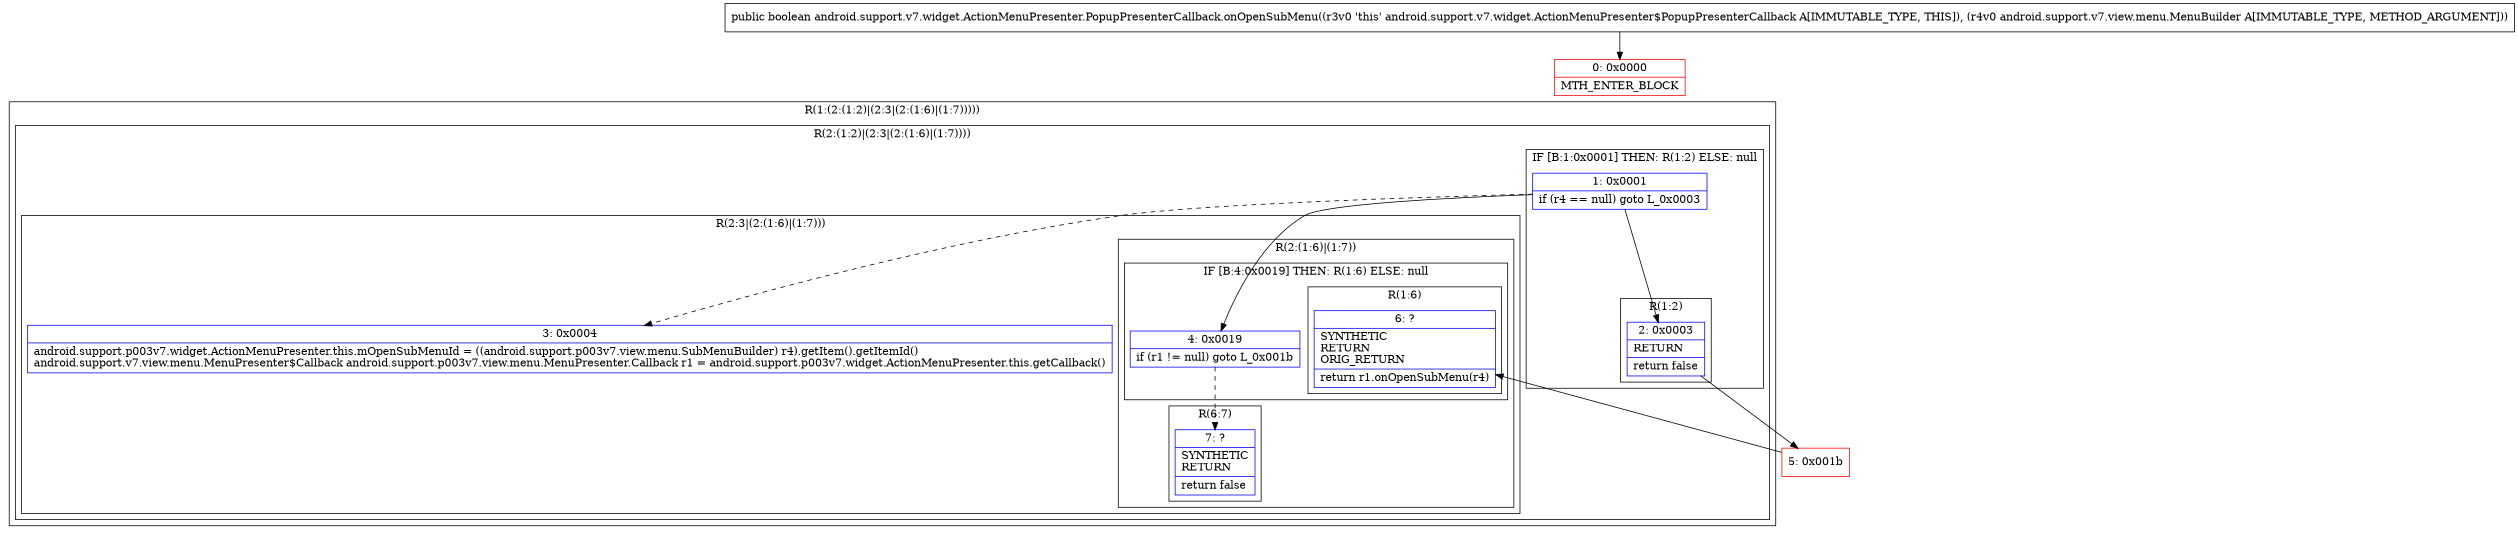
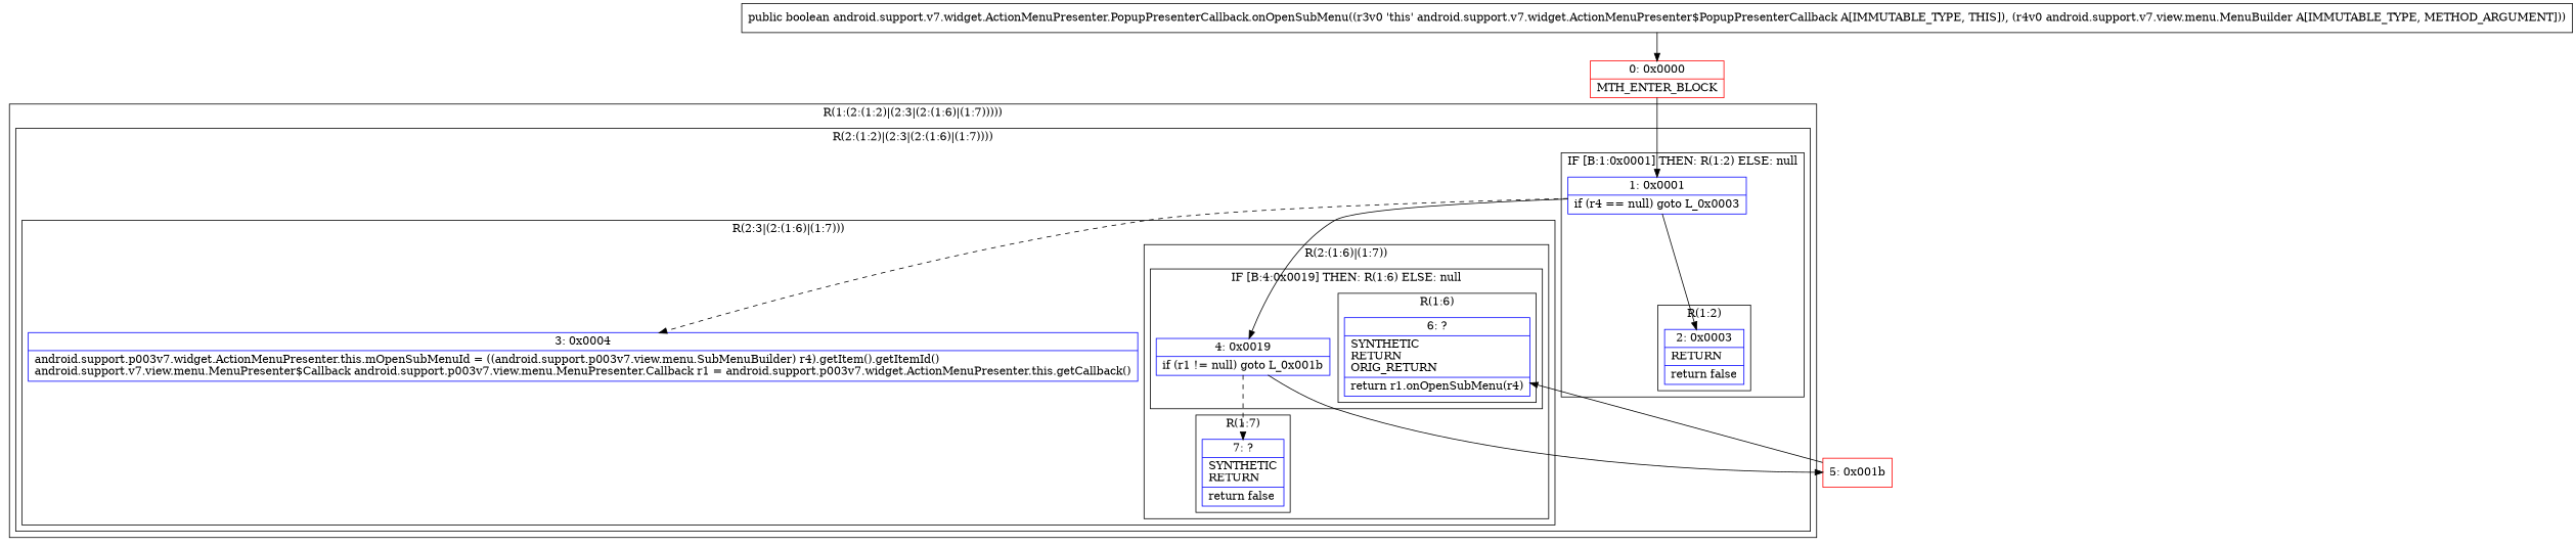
  digraph {
    node [color=blue shape=record]
    n1 [label="{2\:\ 0x0003|RETURN\l|return false\l}"]
    n2 [label="{1\:\ 0x0001|if (r4 == null) goto L_0x0003\l}"]
    n3 [label="{6\:\ ?|SYNTHETIC\lRETURN\lORIG_RETURN\l|return r1.onOpenSubMenu(r4)\l}"]
    n4 [label="{4\:\ 0x0019|if (r1 != null) goto L_0x001b\l}"]
    n5 [label="{7\:\ ?|SYNTHETIC\lRETURN\l|return false\l}"]
    n6 [label="{3\:\ 0x0004|android.support.p003v7.widget.ActionMenuPresenter.this.mOpenSubMenuId = ((android.support.p003v7.view.menu.SubMenuBuilder) r4).getItem().getItemId()\landroid.support.v7.view.menu.MenuPresenter$Callback android.support.p003v7.view.menu.MenuPresenter.Callback r1 = android.support.p003v7.widget.ActionMenuPresenter.this.getCallback()\l}"]
    n7 [color=red label="{5\:\ 0x001b}"]
    n8 [color=red label="{0\:\ 0x0000|MTH_ENTER_BLOCK\l}"]
    n9 [label="{public boolean android.support.v7.widget.ActionMenuPresenter.PopupPresenterCallback.onOpenSubMenu((r3v0 'this' android.support.v7.widget.ActionMenuPresenter$PopupPresenterCallback A[IMMUTABLE_TYPE, THIS]), (r4v0 android.support.v7.view.menu.MenuBuilder A[IMMUTABLE_TYPE, METHOD_ARGUMENT])) }" color=""]
    subgraph cluster_1 {
      label="R(1:(2:(1:2)|(2:3|(2:(1:6)|(1:7)))))"
      subgraph cluster_2 {
        label="R(2:(1:2)|(2:3|(2:(1:6)|(1:7))))"
        subgraph cluster_3 {
          label="IF [B:1:0x0001] THEN: R(1:2) ELSE: null"
          n2
          subgraph cluster_4 {
            label="R(1:2)"
            n1
          }
        }
        subgraph cluster_5 {
          label="R(2:3|(2:(1:6)|(1:7)))"
          n6
          subgraph cluster_6 {
            label="R(2:(1:6)|(1:7))"
            subgraph cluster_7 {
              label="IF [B:4:0x0019] THEN: R(1:6) ELSE: null"
              n4
              subgraph cluster_8 {
                label="R(1:6)"
                n3
              }
            }
            subgraph cluster_9 {
-             label="R(6:7)"
+             label="R(1:7)"
              n5
            }
          }
        }
      }
    }
    n2 -> n1
    n2 -> n4
    n2 -> n6 [style=dashed]
    n4 -> n5 [style=dashed]
-   n1 -> n7
+   n4 -> n7
    n7 -> n3
+   n8 -> n2
    n9 -> n8
  }
